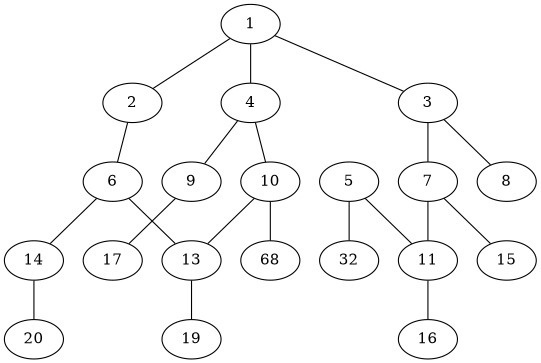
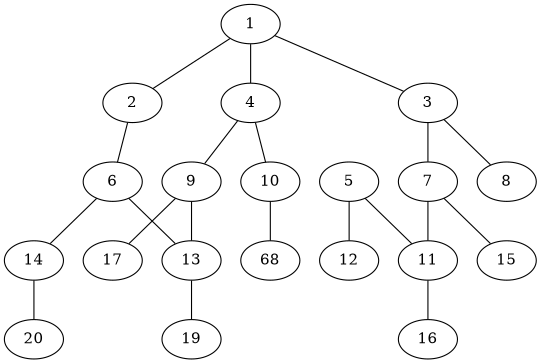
  graph {
    node [chem=C]
    edge [valence=1]
    1
    2
    3
    4
    6
    7
    8 [chem=O]
    9
    10 [chem=O]
    5
    11
-   12 [chem=O label=32]
+   12 [chem=O]
    13
    14 [chem=O]
    15 [chem=Cl]
    17 [chem=H]
    n17 [chem=H label=68]
    16 [chem=Cl]
    19 [chem=H]
    20 [chem=H]
    1 -- 2 [valence=2]
    1 -- 3
    1 -- 4
    2 -- 6
    3 -- 7
    3 -- 8 [valence=2]
    4 -- 9 [valence=2]
    4 -- 10
    6 -- 13 [valence=2]
    6 -- 14
    7 -- 11 [valence=2]
    7 -- 15
-   10 -- 13
+   9 -- 13
    9 -- 17
    10 -- n17
    5 -- 11
    5 -- 12 [valence=2]
    11 -- 16
    13 -- 19
    14 -- 20
  }
